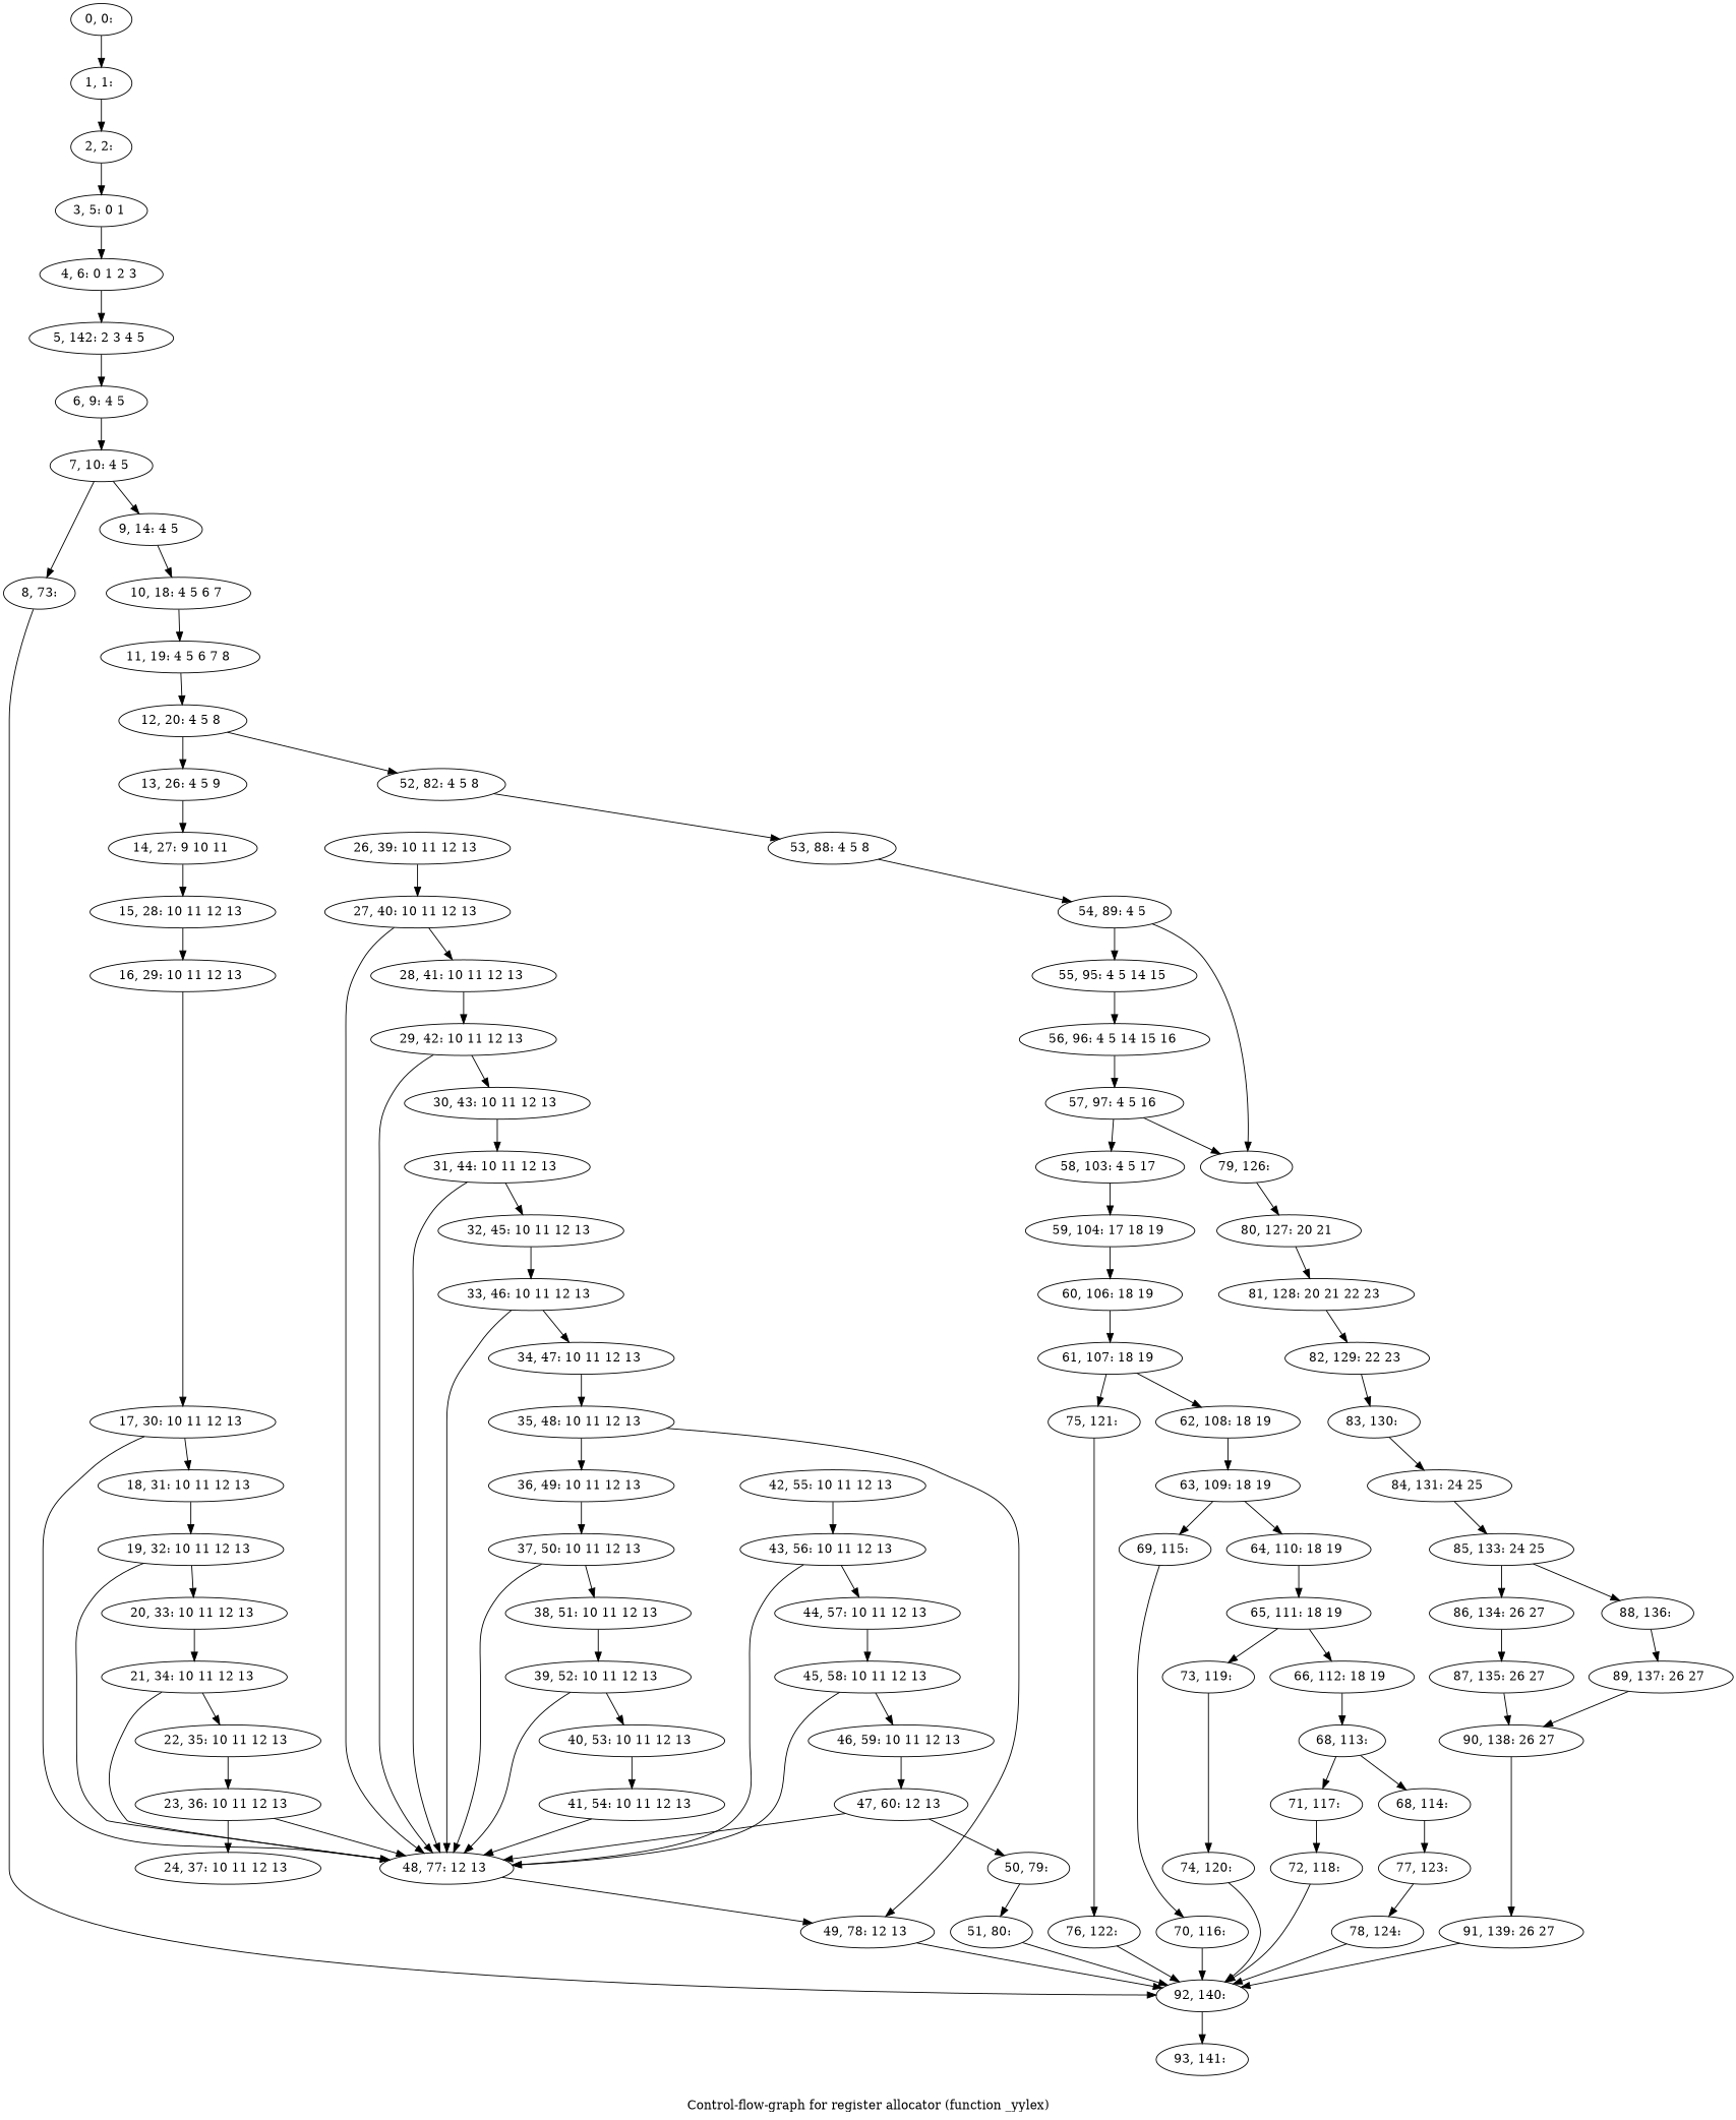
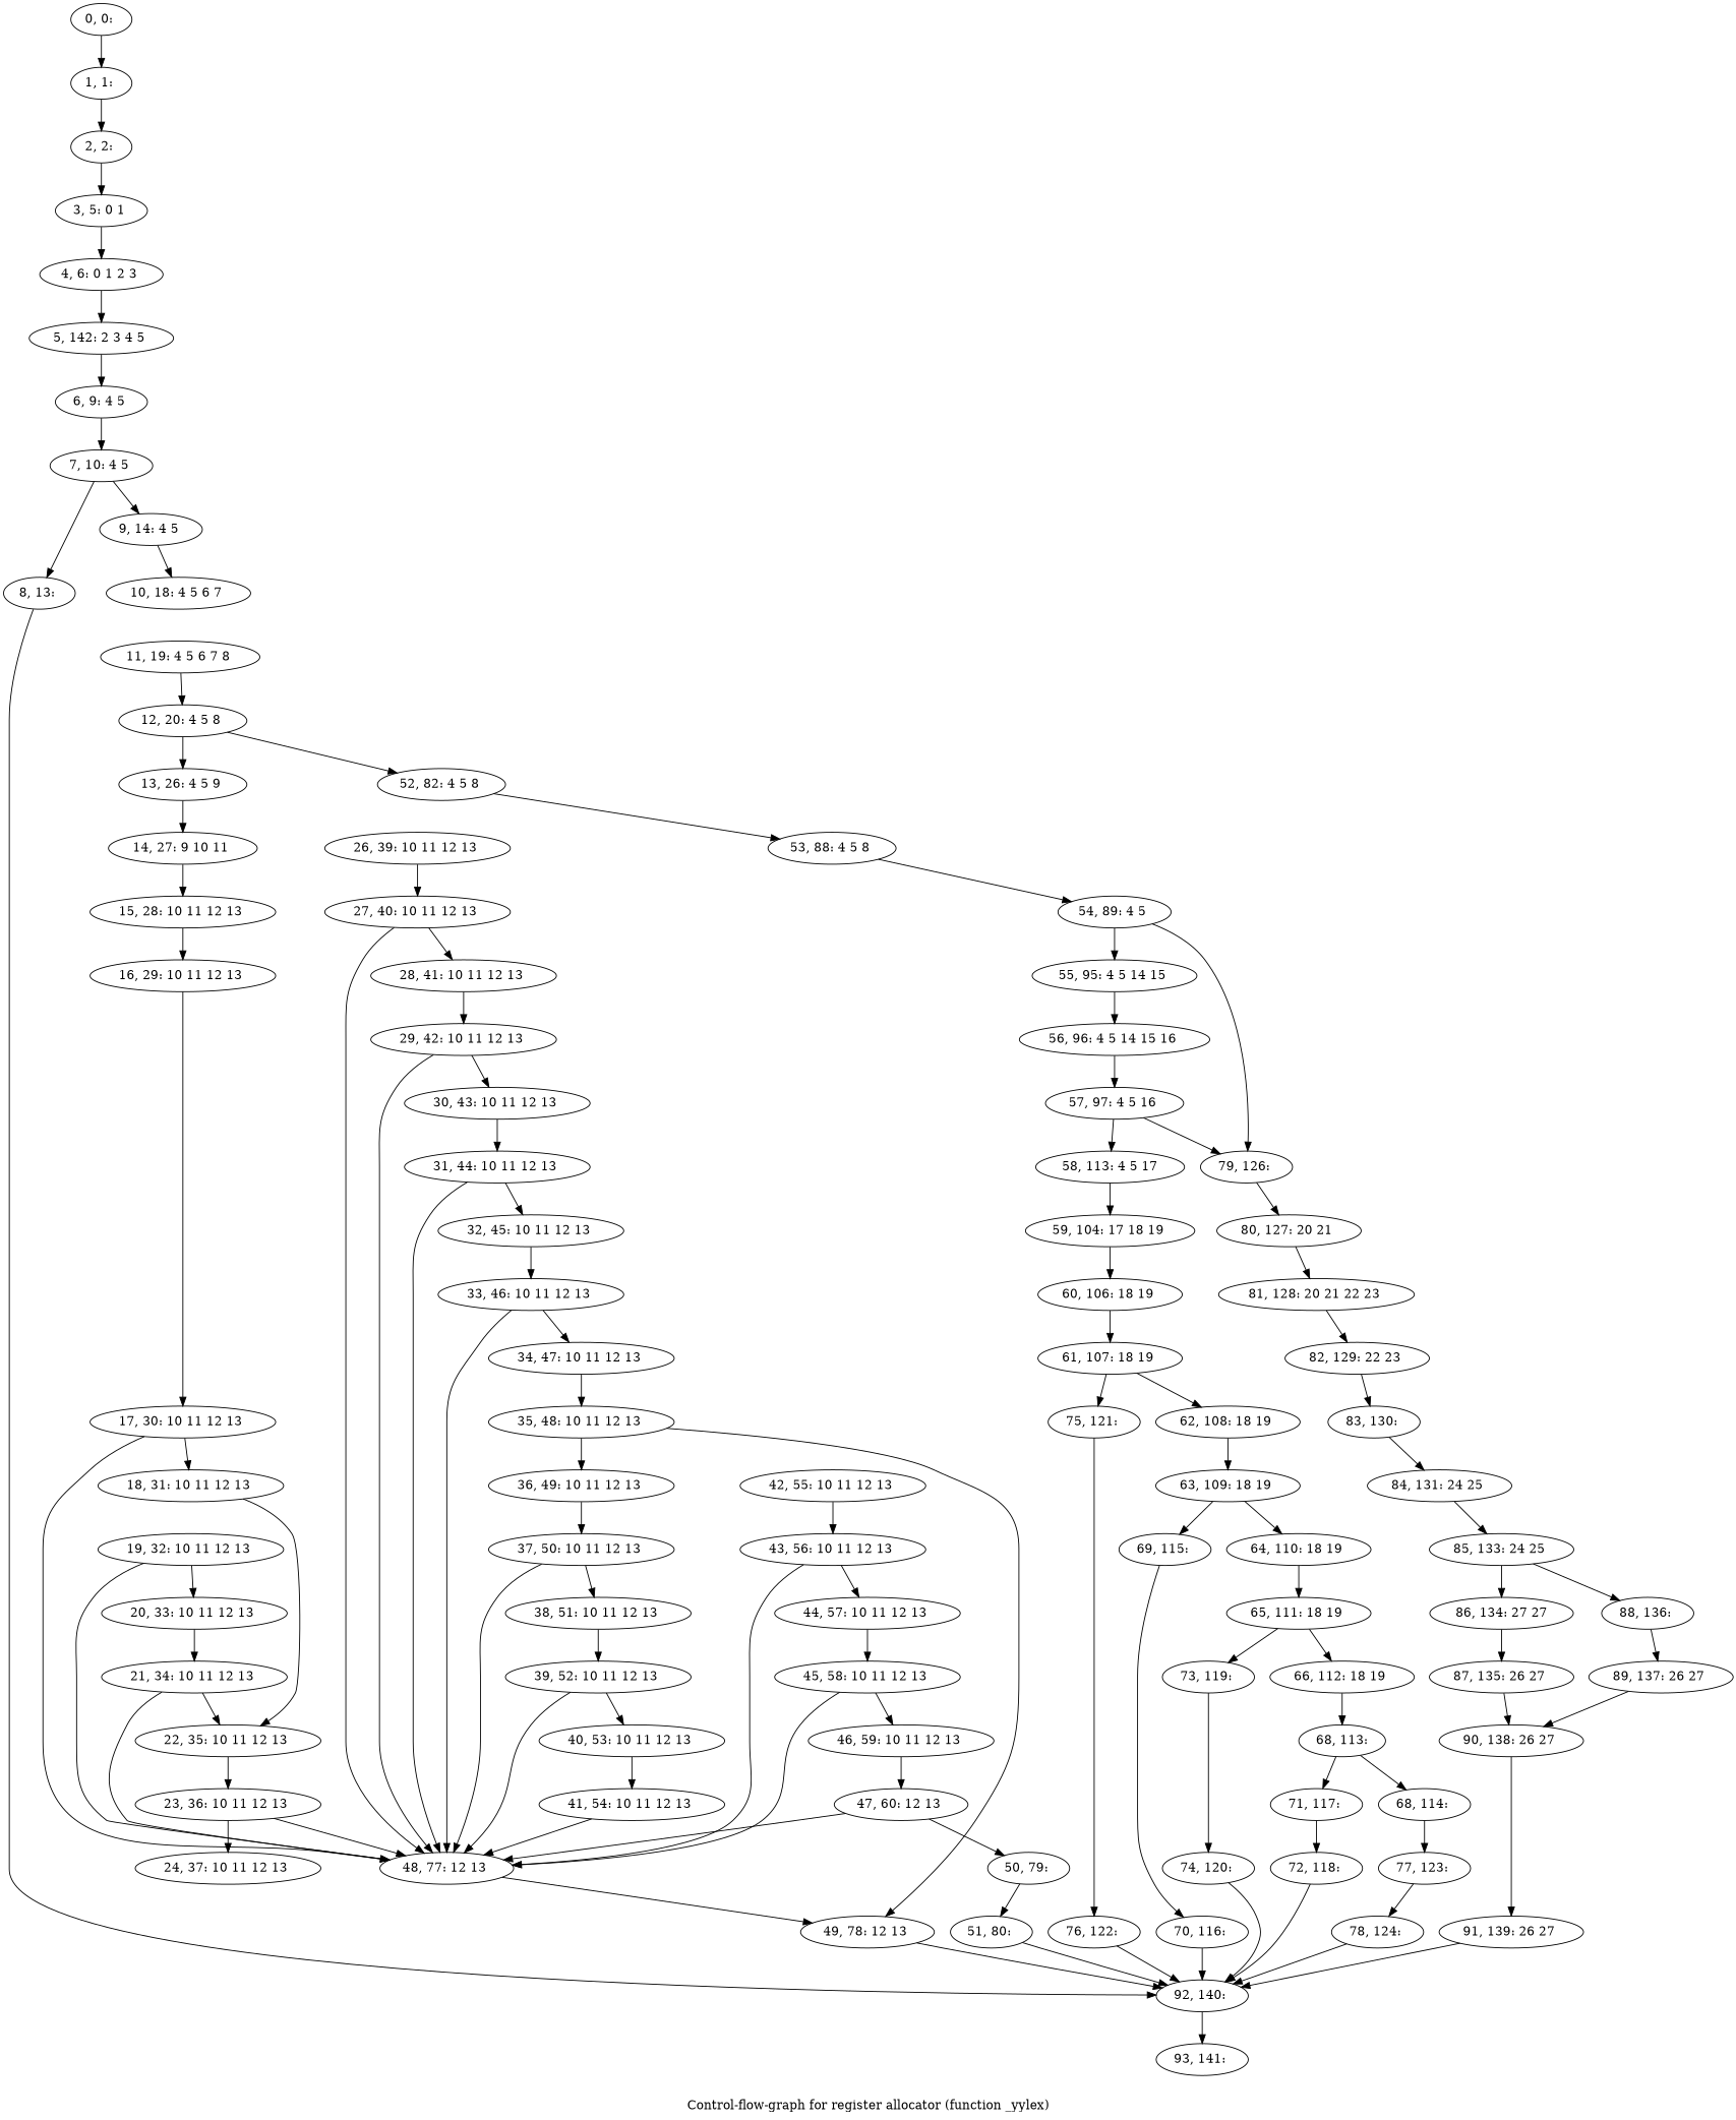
  digraph {
    label="Control-flow-graph for register allocator (function _yylex)"
    n1 [label="0, 0: "]
    n2 [label="1, 1: "]
    n3 [label="2, 2: "]
    n4 [label="3, 5: 0 1 "]
    n5 [label="4, 6: 0 1 2 3 "]
    n6 [label="5, 142: 2 3 4 5 "]
    n7 [label="6, 9: 4 5 "]
    n8 [label="7, 10: 4 5 "]
-   n9 [label="8, 73:"]
+   n9 [label="8, 13: "]
    n10 [label="9, 14: 4 5 "]
    n11 [label="92, 140: "]
    n12 [label="10, 18: 4 5 6 7 "]
    n13 [label="93, 141: "]
    n14 [label="11, 19: 4 5 6 7 8 "]
    n15 [label="12, 20: 4 5 8 "]
    n16 [label="13, 26: 4 5 9 "]
    n17 [label="52, 82: 4 5 8 "]
    n18 [label="14, 27: 9 10 11 "]
    n19 [label="53, 88: 4 5 8 "]
    n20 [label="15, 28: 10 11 12 13 "]
    n21 [label="16, 29: 10 11 12 13 "]
    n22 [label="17, 30: 10 11 12 13 "]
    n23 [label="18, 31: 10 11 12 13 "]
    n24 [label="48, 77: 12 13 "]
    n25 [label="19, 32: 10 11 12 13 "]
    n26 [label="49, 78: 12 13 "]
    n27 [label="20, 33: 10 11 12 13 "]
    n28 [label="21, 34: 10 11 12 13 "]
    n29 [label="22, 35: 10 11 12 13 "]
    n30 [label="23, 36: 10 11 12 13 "]
    n31 [label="24, 37: 10 11 12 13 "]
    n32 [label="26, 39: 10 11 12 13 "]
    n33 [label="27, 40: 10 11 12 13 "]
    n34 [label="28, 41: 10 11 12 13 "]
    n35 [label="29, 42: 10 11 12 13 "]
    n36 [label="30, 43: 10 11 12 13 "]
    n37 [label="31, 44: 10 11 12 13 "]
    n38 [label="32, 45: 10 11 12 13 "]
    n39 [label="33, 46: 10 11 12 13 "]
    n40 [label="34, 47: 10 11 12 13 "]
    n41 [label="35, 48: 10 11 12 13 "]
    n42 [label="36, 49: 10 11 12 13 "]
    n43 [label="37, 50: 10 11 12 13 "]
    n44 [label="38, 51: 10 11 12 13 "]
    n45 [label="39, 52: 10 11 12 13 "]
    n46 [label="40, 53: 10 11 12 13 "]
    n47 [label="41, 54: 10 11 12 13 "]
    n48 [label="42, 55: 10 11 12 13 "]
    n49 [label="43, 56: 10 11 12 13 "]
    n50 [label="44, 57: 10 11 12 13 "]
    n51 [label="45, 58: 10 11 12 13 "]
    n52 [label="46, 59: 10 11 12 13 "]
    n53 [label="47, 60: 12 13 "]
    n54 [label="50, 79: "]
    n55 [label="51, 80: "]
    n56 [label="54, 89: 4 5 "]
    n57 [label="55, 95: 4 5 14 15 "]
    n58 [label="79, 126: "]
    n59 [label="56, 96: 4 5 14 15 16 "]
    n60 [label="80, 127: 20 21 "]
    n61 [label="57, 97: 4 5 16 "]
-   n62 [label="58, 103: 4 5 17 "]
+   n62 [label="58, 113: 4 5 17"]
    n63 [label="59, 104: 17 18 19 "]
    n64 [label="60, 106: 18 19 "]
    n65 [label="61, 107: 18 19 "]
    n66 [label="62, 108: 18 19 "]
    n67 [label="75, 121: "]
    n68 [label="63, 109: 18 19 "]
    n69 [label="76, 122: "]
    n70 [label="64, 110: 18 19 "]
    n71 [label="69, 115: "]
    n72 [label="65, 111: 18 19 "]
    n73 [label="70, 116: "]
    n74 [label="66, 112: 18 19 "]
    n75 [label="73, 119: "]
    n76 [label="68, 113:"]
    n77 [label="74, 120: "]
    n78 [label="68, 114: "]
    n79 [label="71, 117: "]
    n80 [label="77, 123: "]
    n81 [label="72, 118: "]
    n82 [label="78, 124: "]
    n83 [label="81, 128: 20 21 22 23 "]
    n84 [label="82, 129: 22 23 "]
    n85 [label="83, 130: "]
    n86 [label="84, 131: 24 25 "]
    n87 [label="85, 133: 24 25 "]
-   n88 [label="86, 134: 26 27 "]
+   n88 [label="86, 134: 27 27"]
    n89 [label="88, 136: "]
    n90 [label="87, 135: 26 27 "]
    n91 [label="89, 137: 26 27 "]
    n92 [label="90, 138: 26 27 "]
    n93 [label="91, 139: 26 27 "]
    n1 -> n2
    n2 -> n3
    n3 -> n4
    n4 -> n5
    n5 -> n6
    n6 -> n7
    n7 -> n8
    n8 -> n9
    n8 -> n10
    n9 -> n11
    n10 -> n12
    n11 -> n13
-   n12 -> n14
    n14 -> n15
    n15 -> n16
    n15 -> n17
    n16 -> n18
    n17 -> n19
    n18 -> n20
    n19 -> n56
    n20 -> n21
    n21 -> n22
    n22 -> n23
    n22 -> n24
-   n23 -> n25
+   n23 -> n29
    n24 -> n26
    n25 -> n24
    n25 -> n27
    n26 -> n11
    n27 -> n28
    n28 -> n24
    n28 -> n29
    n29 -> n30
    n30 -> n24
    n30 -> n31
    n32 -> n33
    n33 -> n24
    n33 -> n34
    n34 -> n35
    n35 -> n24
    n35 -> n36
    n36 -> n37
    n37 -> n24
    n37 -> n38
    n38 -> n39
    n39 -> n24
    n39 -> n40
    n40 -> n41
    n41 -> n26
    n41 -> n42
    n42 -> n43
    n43 -> n24
    n43 -> n44
    n44 -> n45
    n45 -> n24
    n45 -> n46
    n46 -> n47
    n47 -> n24
    n48 -> n49
    n49 -> n24
    n49 -> n50
    n50 -> n51
    n51 -> n24
    n51 -> n52
    n52 -> n53
    n53 -> n24
    n53 -> n54
    n54 -> n55
    n55 -> n11
    n56 -> n57
    n56 -> n58
    n57 -> n59
    n58 -> n60
    n59 -> n61
    n60 -> n83
    n61 -> n58
    n61 -> n62
    n62 -> n63
    n63 -> n64
    n64 -> n65
    n65 -> n66
    n65 -> n67
    n66 -> n68
    n67 -> n69
    n68 -> n70
    n68 -> n71
    n69 -> n11
    n70 -> n72
    n71 -> n73
    n72 -> n74
    n72 -> n75
    n73 -> n11
    n74 -> n76
    n75 -> n77
    n76 -> n78
    n76 -> n79
    n77 -> n11
    n78 -> n80
    n79 -> n81
    n80 -> n82
    n81 -> n11
    n82 -> n11
    n83 -> n84
    n84 -> n85
    n85 -> n86
    n86 -> n87
    n87 -> n88
    n87 -> n89
    n88 -> n90
    n89 -> n91
    n90 -> n92
    n91 -> n92
    n92 -> n93
    n93 -> n11
  }
